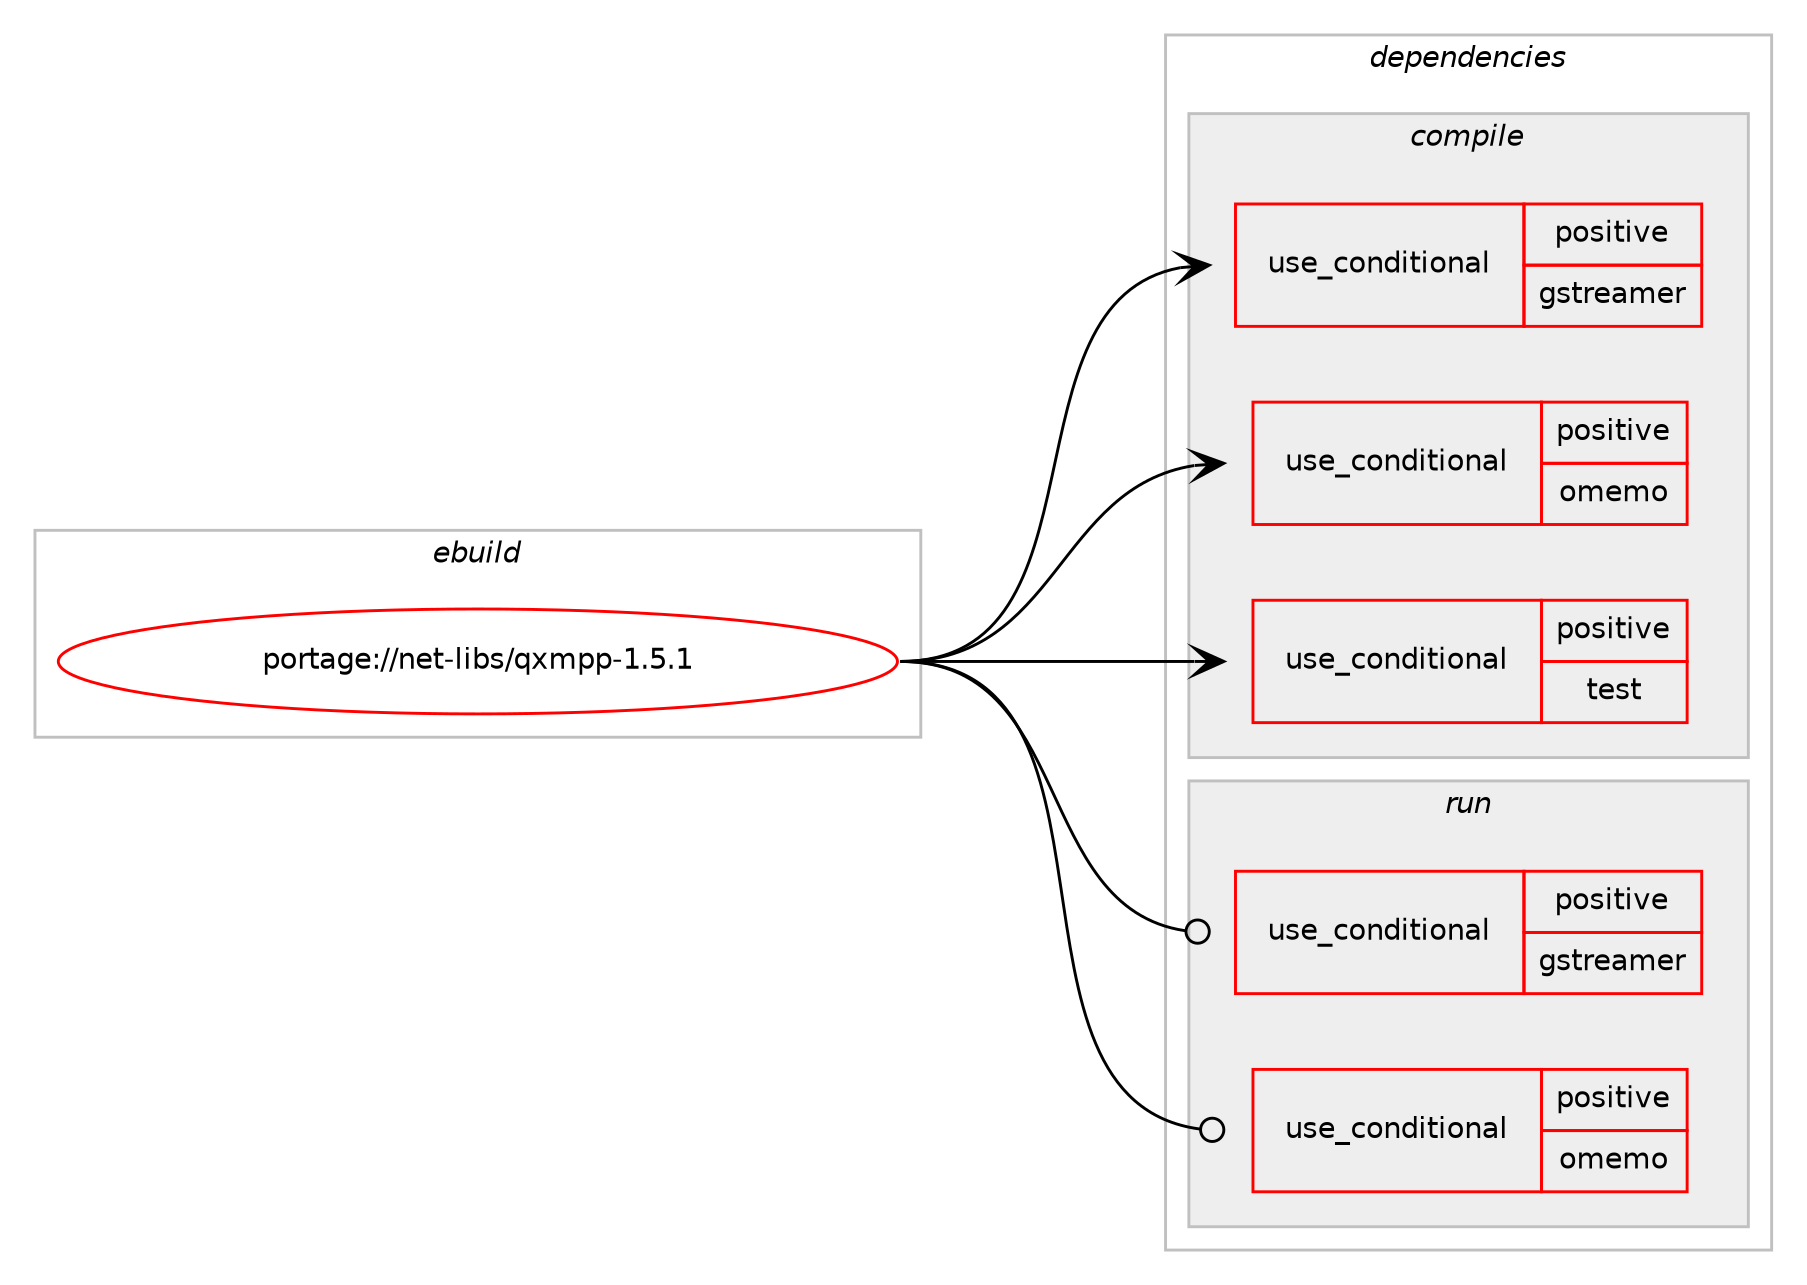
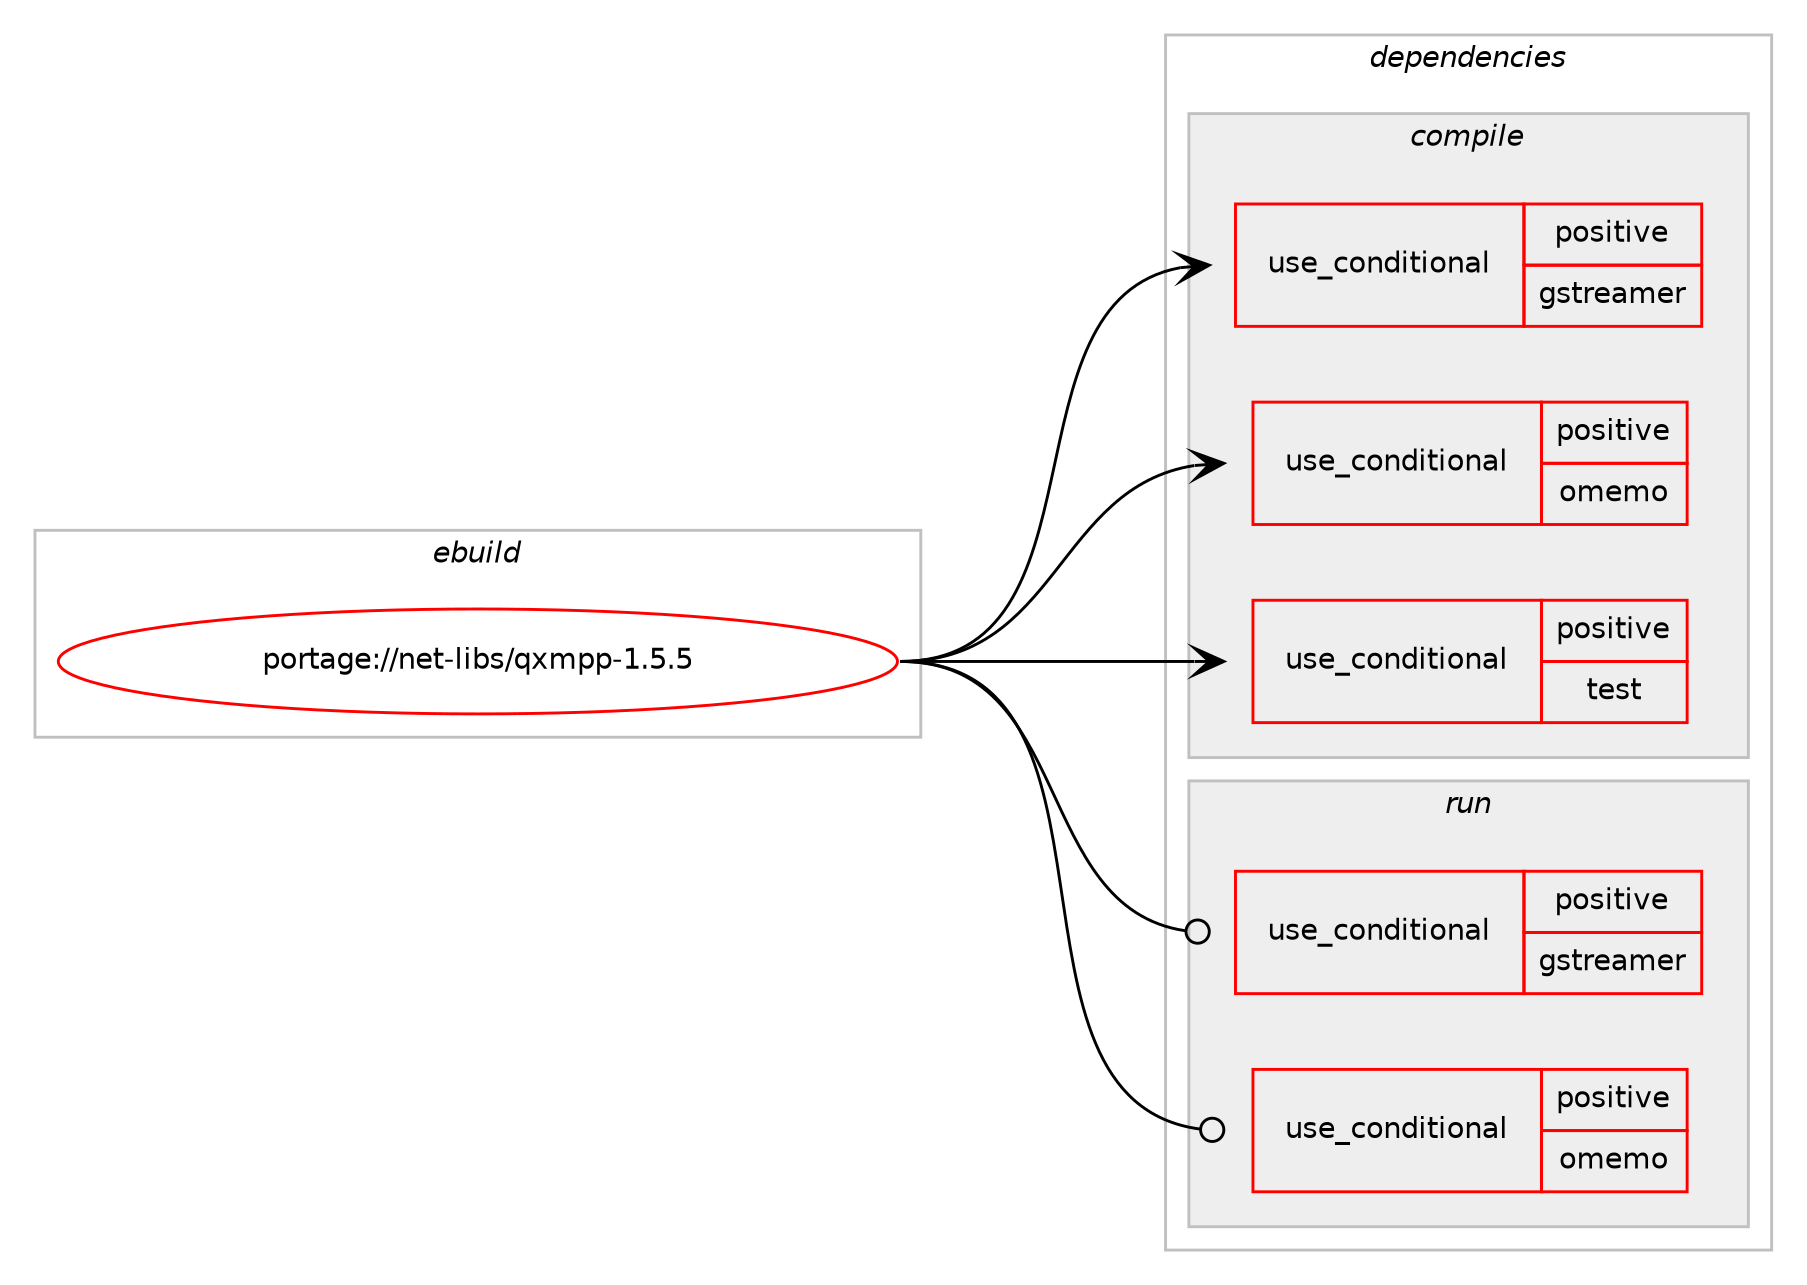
  digraph {
    compound=true
    concentrate=true
    fontname=Helvetica
    fontsize=10
    newrank=true
    rankdir=LR
    ranksep=1.5
    node [color=red fontname=Helvetica fontsize=10 shape=none]
    edge [arrowhead=vee headport=w style=solid tailport=e weight=20]
-   n1 [label="portage://net-libs/qxmpp-1.5.1" width=4 shape=""]
+   n1 [label="portage://net-libs/qxmpp-1.5.5" width=4 shape=""]
    n2 [label=<<TABLE BORDER="0" CELLBORDER="1" CELLSPACING="0" CELLPADDING="4"><TR><TD ROWSPAN="3" CELLPADDING="10">use_conditional</TD></TR><TR><TD>positive</TD></TR><TR><TD>gstreamer</TD></TR></TABLE>>]
    n3 [label=<<TABLE BORDER="0" CELLBORDER="1" CELLSPACING="0" CELLPADDING="4"><TR><TD ROWSPAN="3" CELLPADDING="10">use_conditional</TD></TR><TR><TD>positive</TD></TR><TR><TD>omemo</TD></TR></TABLE>>]
    n4 [label=<<TABLE BORDER="0" CELLBORDER="1" CELLSPACING="0" CELLPADDING="4"><TR><TD ROWSPAN="3" CELLPADDING="10">use_conditional</TD></TR><TR><TD>positive</TD></TR><TR><TD>test</TD></TR></TABLE>>]
    n5 [label=<<TABLE BORDER="0" CELLBORDER="1" CELLSPACING="0" CELLPADDING="4"><TR><TD ROWSPAN="3" CELLPADDING="10">use_conditional</TD></TR><TR><TD>positive</TD></TR><TR><TD>gstreamer</TD></TR></TABLE>>]
    n6 [label=<<TABLE BORDER="0" CELLBORDER="1" CELLSPACING="0" CELLPADDING="4"><TR><TD ROWSPAN="3" CELLPADDING="10">use_conditional</TD></TR><TR><TD>positive</TD></TR><TR><TD>omemo</TD></TR></TABLE>>]
    subgraph cluster_1 {
      color=gray
      label=<<i>ebuild</i>>
      rank=same
      n1
    }
    subgraph cluster_2 {
      color=gray
      label=<<i>dependencies</i>>
      subgraph cluster_3 {
        color=gray
        fillcolor="#eeeeee"
        label=<<i>compile</i>>
        style=filled
        subgraph sub_4 {
          color=gray
          fillcolor="#eeeeee"
          label=<<i>compile</i>>
          style=filled
          n2
        }
        subgraph sub_5 {
          color=gray
          fillcolor="#eeeeee"
          label=<<i>compile</i>>
          style=filled
          n3
        }
        subgraph sub_6 {
          color=gray
          fillcolor="#eeeeee"
          label=<<i>compile</i>>
          style=filled
          n4
        }
      }
      subgraph cluster_7 {
        color=gray
        fillcolor="#eeeeee"
        label=<<i>compile and run</i>>
        style=filled
      }
      subgraph cluster_8 {
        color=gray
        fillcolor="#eeeeee"
        label=<<i>run</i>>
        style=filled
        subgraph sub_9 {
          color=gray
          fillcolor="#eeeeee"
          label=<<i>run</i>>
          style=filled
          n5
        }
        subgraph sub_10 {
          color=gray
          fillcolor="#eeeeee"
          label=<<i>run</i>>
          style=filled
          n6
        }
      }
    }
    subgraph cluster_11 {
      color=gray
      label=<<i>candidates</i>>
      rank=same
    }
    n1 -> n2
    n1 -> n3
    n1 -> n4
    n1 -> n5 [arrowhead=odot]
    n1 -> n6 [arrowhead=odot]
  }
